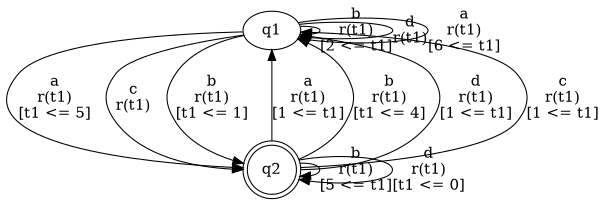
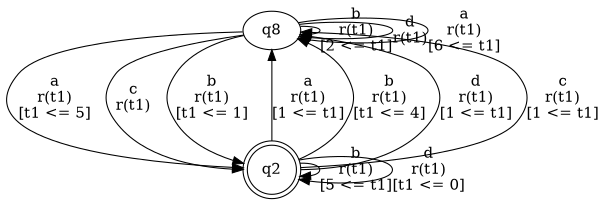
  digraph {
-   n1 [label=q1]
+   n1 [label=q8]
    n2 [label=q2 shape=doublecircle]
    n1 -> n1 [label="b\nr(t1)\n[2 <= t1]"]
    n1 -> n1 [label="d\nr(t1)\n"]
    n1 -> n1 [label="a\nr(t1)\n[6 <= t1]"]
    n1 -> n2 [label="a\nr(t1)\n[t1 <= 5]"]
    n1 -> n2 [label="c\nr(t1)\n"]
    n1 -> n2 [label="b\nr(t1)\n[t1 <= 1]"]
    n2 -> n1 [label="a\nr(t1)\n[1 <= t1]"]
    n2 -> n1 [label="b\nr(t1)\n[t1 <= 4]"]
    n2 -> n1 [label="d\nr(t1)\n[1 <= t1]"]
    n2 -> n1 [label="c\nr(t1)\n[1 <= t1]"]
    n2 -> n2 [label="b\nr(t1)\n[5 <= t1]"]
    n2 -> n2 [label="d\nr(t1)\n[t1 <= 0]"]
  }
